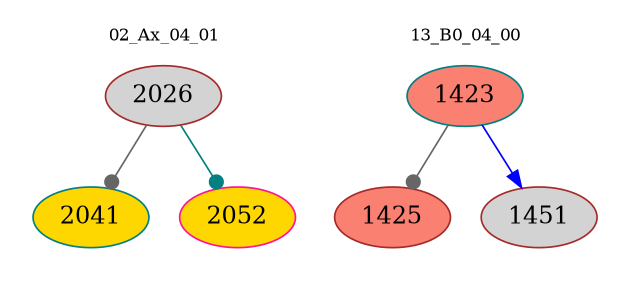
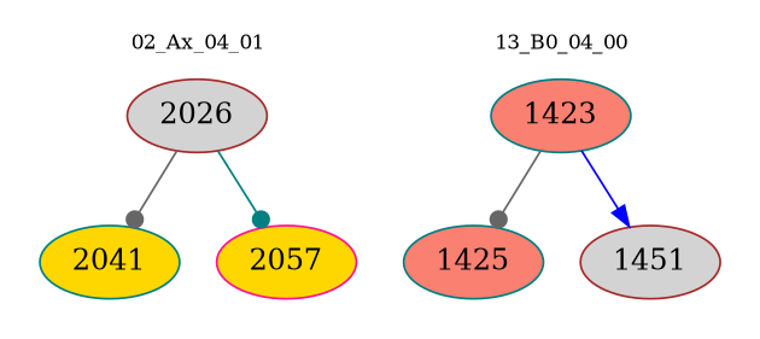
  digraph {
    node [color=teal fillcolor=lightgrey style=filled]
    edge [arrowhead=dot color=gray40]
    n1 [color=brown label=2026]
    n2 [fillcolor=gold label=2041]
-   n3 [color=deeppink fillcolor=gold label=2052]
+   n3 [color=deeppink fillcolor=gold label=2057]
    n4 [fillcolor=salmon label=1423]
-   n5 [color=brown fillcolor=salmon label=1425]
+   n5 [fillcolor=salmon label=1425]
    n6 [color=brown label=1451]
    subgraph cluster_1 {
      color=white
      fontsize=10
      label="02_Ax_04_01"
      n1
      n2
      n3
    }
    subgraph cluster_2 {
      color=white
      fontsize=10
      label="13_B0_04_00"
      n4
      n5
      n6
    }
    n1 -> n2
    n1 -> n3 [color=teal]
    n4 -> n5
    n4 -> n6 [arrowhead=normal color=blue]
  }
